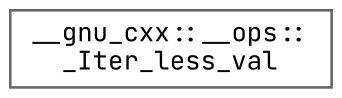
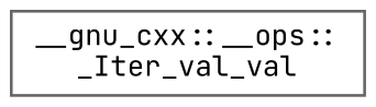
  digraph {
    rankdir=LR
    fontname="JetBrains Mono"
-   n1 [color=grey40 fillcolor=white fontname="JetBrains Mono" fontsize=10 height=0.2 label="__gnu_cxx::__ops::\l_Iter_less_val" shape=box style=filled width=0.4]
+   n1 [color=grey40 fillcolor=white fontname="JetBrains Mono" fontsize=10 height=0.2 label="__gnu_cxx::__ops::\l_Iter_val_val" shape=box style=filled width=0.4]
  }
